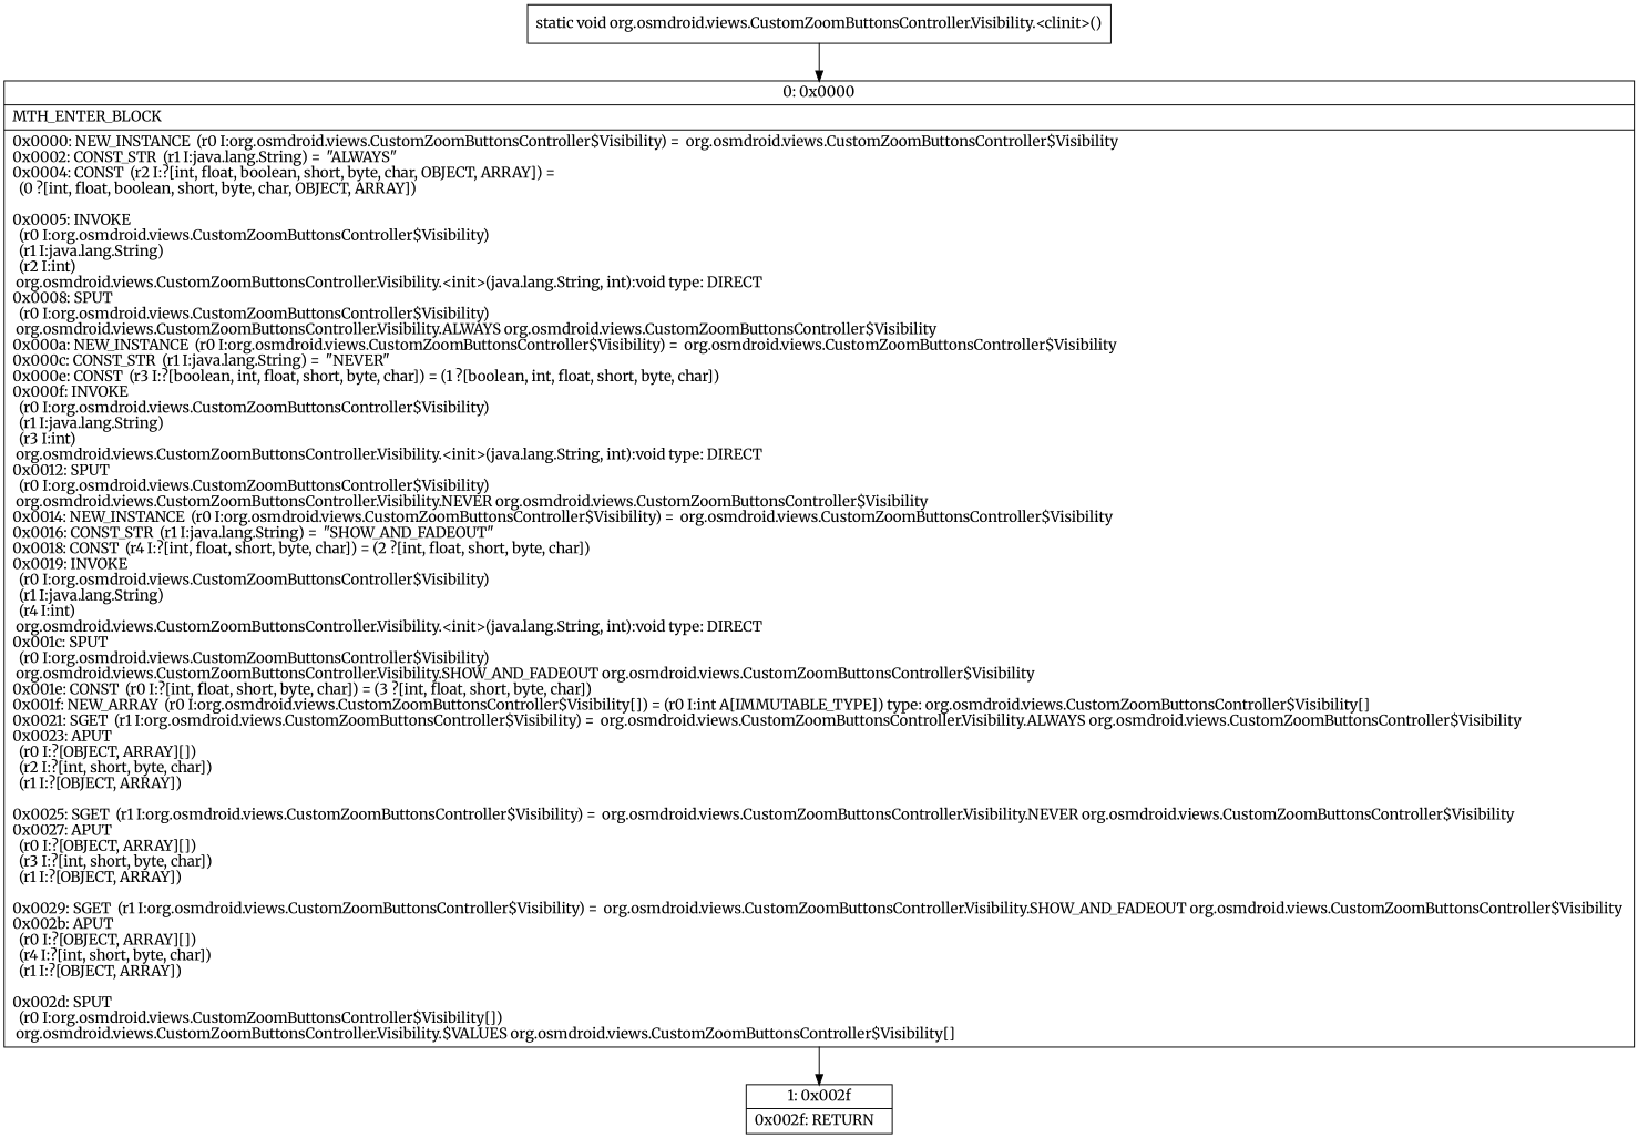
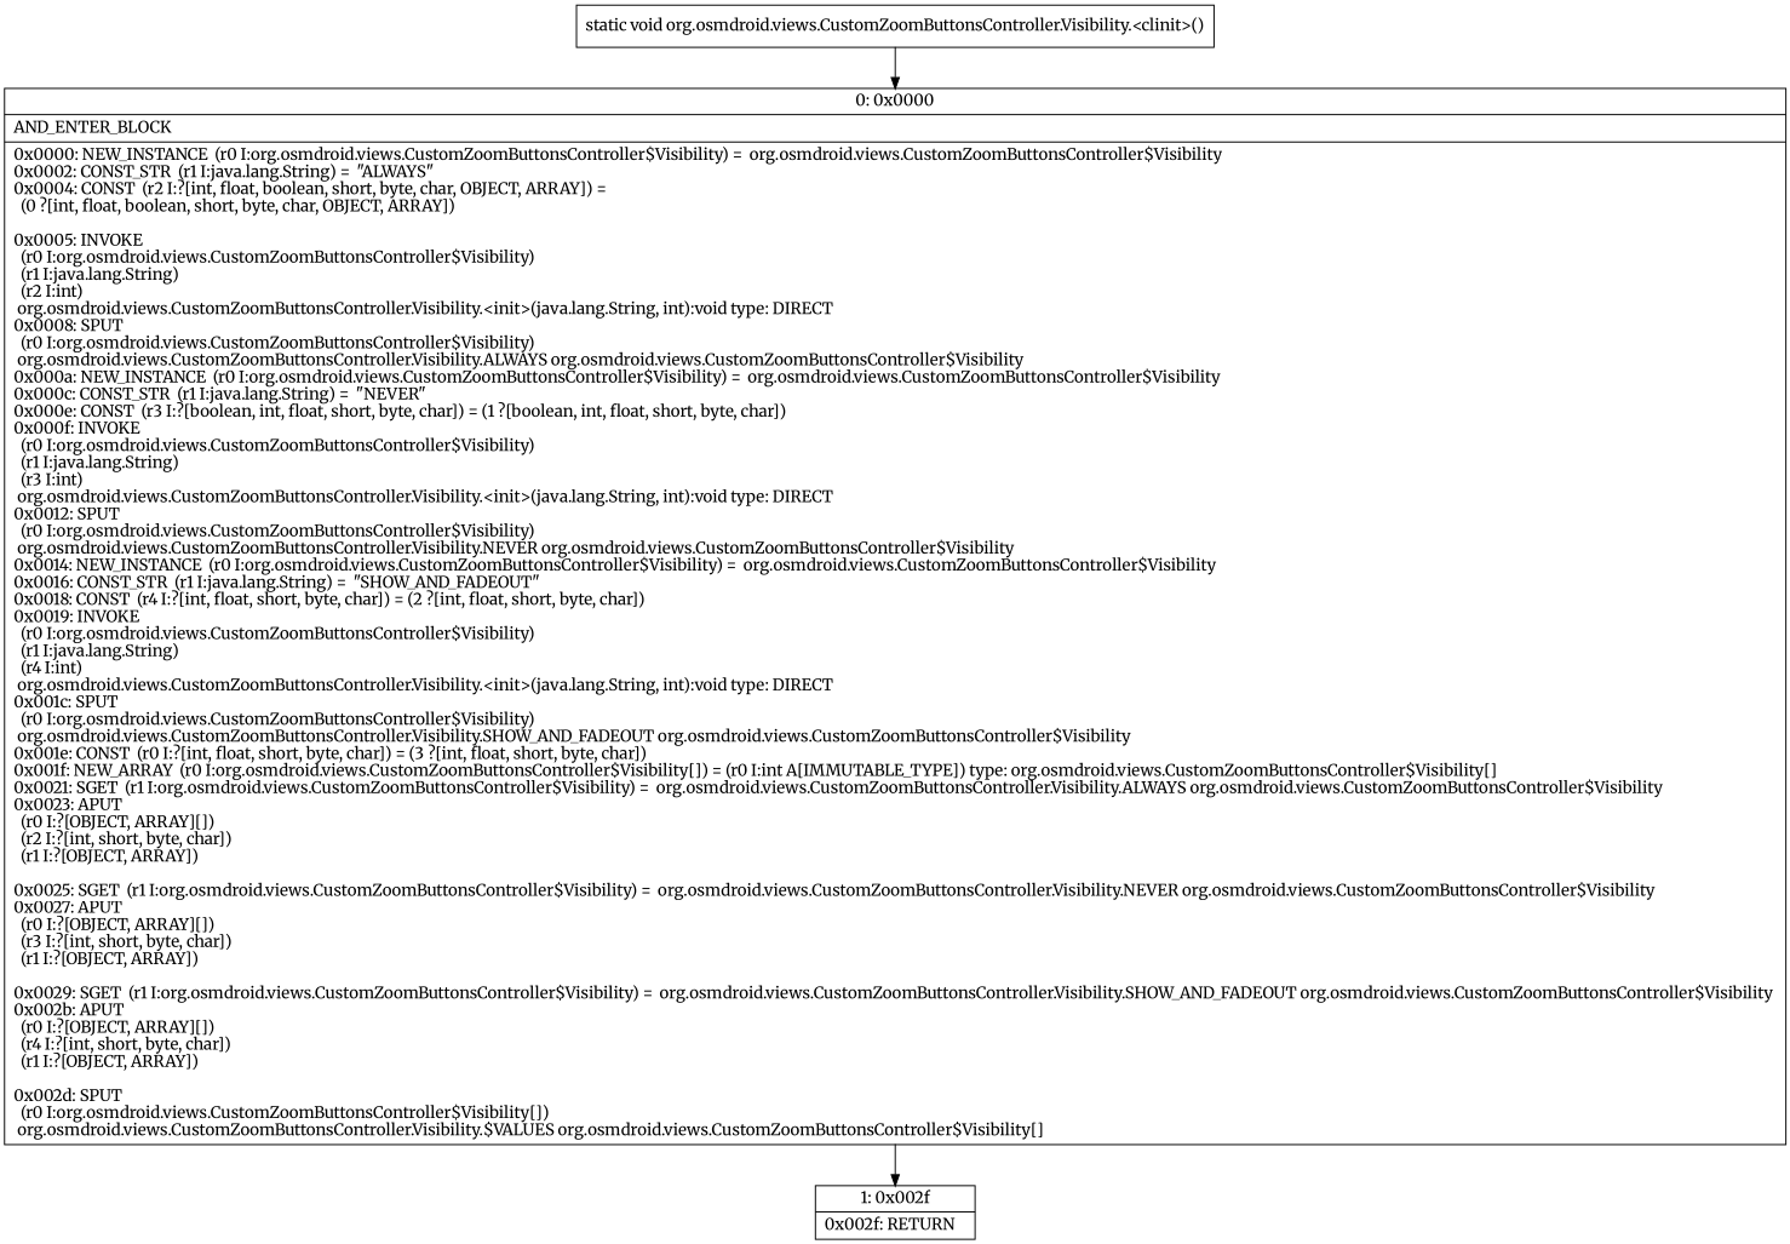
  digraph {
    fontname=Merriweather
    node [shape=record fontname=Merriweather]
    edge [fontname=Merriweather]
-   n1 [label="{0\:\ 0x0000|MTH_ENTER_BLOCK\l|0x0000: NEW_INSTANCE  (r0 I:org.osmdroid.views.CustomZoomButtonsController$Visibility) =  org.osmdroid.views.CustomZoomButtonsController$Visibility \l0x0002: CONST_STR  (r1 I:java.lang.String) =  \"ALWAYS\" \l0x0004: CONST  (r2 I:?[int, float, boolean, short, byte, char, OBJECT, ARRAY]) = \l  (0 ?[int, float, boolean, short, byte, char, OBJECT, ARRAY])\l \l0x0005: INVOKE  \l  (r0 I:org.osmdroid.views.CustomZoomButtonsController$Visibility)\l  (r1 I:java.lang.String)\l  (r2 I:int)\l org.osmdroid.views.CustomZoomButtonsController.Visibility.\<init\>(java.lang.String, int):void type: DIRECT \l0x0008: SPUT  \l  (r0 I:org.osmdroid.views.CustomZoomButtonsController$Visibility)\l org.osmdroid.views.CustomZoomButtonsController.Visibility.ALWAYS org.osmdroid.views.CustomZoomButtonsController$Visibility \l0x000a: NEW_INSTANCE  (r0 I:org.osmdroid.views.CustomZoomButtonsController$Visibility) =  org.osmdroid.views.CustomZoomButtonsController$Visibility \l0x000c: CONST_STR  (r1 I:java.lang.String) =  \"NEVER\" \l0x000e: CONST  (r3 I:?[boolean, int, float, short, byte, char]) = (1 ?[boolean, int, float, short, byte, char]) \l0x000f: INVOKE  \l  (r0 I:org.osmdroid.views.CustomZoomButtonsController$Visibility)\l  (r1 I:java.lang.String)\l  (r3 I:int)\l org.osmdroid.views.CustomZoomButtonsController.Visibility.\<init\>(java.lang.String, int):void type: DIRECT \l0x0012: SPUT  \l  (r0 I:org.osmdroid.views.CustomZoomButtonsController$Visibility)\l org.osmdroid.views.CustomZoomButtonsController.Visibility.NEVER org.osmdroid.views.CustomZoomButtonsController$Visibility \l0x0014: NEW_INSTANCE  (r0 I:org.osmdroid.views.CustomZoomButtonsController$Visibility) =  org.osmdroid.views.CustomZoomButtonsController$Visibility \l0x0016: CONST_STR  (r1 I:java.lang.String) =  \"SHOW_AND_FADEOUT\" \l0x0018: CONST  (r4 I:?[int, float, short, byte, char]) = (2 ?[int, float, short, byte, char]) \l0x0019: INVOKE  \l  (r0 I:org.osmdroid.views.CustomZoomButtonsController$Visibility)\l  (r1 I:java.lang.String)\l  (r4 I:int)\l org.osmdroid.views.CustomZoomButtonsController.Visibility.\<init\>(java.lang.String, int):void type: DIRECT \l0x001c: SPUT  \l  (r0 I:org.osmdroid.views.CustomZoomButtonsController$Visibility)\l org.osmdroid.views.CustomZoomButtonsController.Visibility.SHOW_AND_FADEOUT org.osmdroid.views.CustomZoomButtonsController$Visibility \l0x001e: CONST  (r0 I:?[int, float, short, byte, char]) = (3 ?[int, float, short, byte, char]) \l0x001f: NEW_ARRAY  (r0 I:org.osmdroid.views.CustomZoomButtonsController$Visibility[]) = (r0 I:int A[IMMUTABLE_TYPE]) type: org.osmdroid.views.CustomZoomButtonsController$Visibility[] \l0x0021: SGET  (r1 I:org.osmdroid.views.CustomZoomButtonsController$Visibility) =  org.osmdroid.views.CustomZoomButtonsController.Visibility.ALWAYS org.osmdroid.views.CustomZoomButtonsController$Visibility \l0x0023: APUT  \l  (r0 I:?[OBJECT, ARRAY][])\l  (r2 I:?[int, short, byte, char])\l  (r1 I:?[OBJECT, ARRAY])\l \l0x0025: SGET  (r1 I:org.osmdroid.views.CustomZoomButtonsController$Visibility) =  org.osmdroid.views.CustomZoomButtonsController.Visibility.NEVER org.osmdroid.views.CustomZoomButtonsController$Visibility \l0x0027: APUT  \l  (r0 I:?[OBJECT, ARRAY][])\l  (r3 I:?[int, short, byte, char])\l  (r1 I:?[OBJECT, ARRAY])\l \l0x0029: SGET  (r1 I:org.osmdroid.views.CustomZoomButtonsController$Visibility) =  org.osmdroid.views.CustomZoomButtonsController.Visibility.SHOW_AND_FADEOUT org.osmdroid.views.CustomZoomButtonsController$Visibility \l0x002b: APUT  \l  (r0 I:?[OBJECT, ARRAY][])\l  (r4 I:?[int, short, byte, char])\l  (r1 I:?[OBJECT, ARRAY])\l \l0x002d: SPUT  \l  (r0 I:org.osmdroid.views.CustomZoomButtonsController$Visibility[])\l org.osmdroid.views.CustomZoomButtonsController.Visibility.$VALUES org.osmdroid.views.CustomZoomButtonsController$Visibility[] \l}"]
+   n1 [label="{0\:\ 0x0000|AND_ENTER_BLOCK\l|0x0000: NEW_INSTANCE  (r0 I:org.osmdroid.views.CustomZoomButtonsController$Visibility) =  org.osmdroid.views.CustomZoomButtonsController$Visibility \l0x0002: CONST_STR  (r1 I:java.lang.String) =  \"ALWAYS\" \l0x0004: CONST  (r2 I:?[int, float, boolean, short, byte, char, OBJECT, ARRAY]) = \l  (0 ?[int, float, boolean, short, byte, char, OBJECT, ARRAY])\l \l0x0005: INVOKE  \l  (r0 I:org.osmdroid.views.CustomZoomButtonsController$Visibility)\l  (r1 I:java.lang.String)\l  (r2 I:int)\l org.osmdroid.views.CustomZoomButtonsController.Visibility.\<init\>(java.lang.String, int):void type: DIRECT \l0x0008: SPUT  \l  (r0 I:org.osmdroid.views.CustomZoomButtonsController$Visibility)\l org.osmdroid.views.CustomZoomButtonsController.Visibility.ALWAYS org.osmdroid.views.CustomZoomButtonsController$Visibility \l0x000a: NEW_INSTANCE  (r0 I:org.osmdroid.views.CustomZoomButtonsController$Visibility) =  org.osmdroid.views.CustomZoomButtonsController$Visibility \l0x000c: CONST_STR  (r1 I:java.lang.String) =  \"NEVER\" \l0x000e: CONST  (r3 I:?[boolean, int, float, short, byte, char]) = (1 ?[boolean, int, float, short, byte, char]) \l0x000f: INVOKE  \l  (r0 I:org.osmdroid.views.CustomZoomButtonsController$Visibility)\l  (r1 I:java.lang.String)\l  (r3 I:int)\l org.osmdroid.views.CustomZoomButtonsController.Visibility.\<init\>(java.lang.String, int):void type: DIRECT \l0x0012: SPUT  \l  (r0 I:org.osmdroid.views.CustomZoomButtonsController$Visibility)\l org.osmdroid.views.CustomZoomButtonsController.Visibility.NEVER org.osmdroid.views.CustomZoomButtonsController$Visibility \l0x0014: NEW_INSTANCE  (r0 I:org.osmdroid.views.CustomZoomButtonsController$Visibility) =  org.osmdroid.views.CustomZoomButtonsController$Visibility \l0x0016: CONST_STR  (r1 I:java.lang.String) =  \"SHOW_AND_FADEOUT\" \l0x0018: CONST  (r4 I:?[int, float, short, byte, char]) = (2 ?[int, float, short, byte, char]) \l0x0019: INVOKE  \l  (r0 I:org.osmdroid.views.CustomZoomButtonsController$Visibility)\l  (r1 I:java.lang.String)\l  (r4 I:int)\l org.osmdroid.views.CustomZoomButtonsController.Visibility.\<init\>(java.lang.String, int):void type: DIRECT \l0x001c: SPUT  \l  (r0 I:org.osmdroid.views.CustomZoomButtonsController$Visibility)\l org.osmdroid.views.CustomZoomButtonsController.Visibility.SHOW_AND_FADEOUT org.osmdroid.views.CustomZoomButtonsController$Visibility \l0x001e: CONST  (r0 I:?[int, float, short, byte, char]) = (3 ?[int, float, short, byte, char]) \l0x001f: NEW_ARRAY  (r0 I:org.osmdroid.views.CustomZoomButtonsController$Visibility[]) = (r0 I:int A[IMMUTABLE_TYPE]) type: org.osmdroid.views.CustomZoomButtonsController$Visibility[] \l0x0021: SGET  (r1 I:org.osmdroid.views.CustomZoomButtonsController$Visibility) =  org.osmdroid.views.CustomZoomButtonsController.Visibility.ALWAYS org.osmdroid.views.CustomZoomButtonsController$Visibility \l0x0023: APUT  \l  (r0 I:?[OBJECT, ARRAY][])\l  (r2 I:?[int, short, byte, char])\l  (r1 I:?[OBJECT, ARRAY])\l \l0x0025: SGET  (r1 I:org.osmdroid.views.CustomZoomButtonsController$Visibility) =  org.osmdroid.views.CustomZoomButtonsController.Visibility.NEVER org.osmdroid.views.CustomZoomButtonsController$Visibility \l0x0027: APUT  \l  (r0 I:?[OBJECT, ARRAY][])\l  (r3 I:?[int, short, byte, char])\l  (r1 I:?[OBJECT, ARRAY])\l \l0x0029: SGET  (r1 I:org.osmdroid.views.CustomZoomButtonsController$Visibility) =  org.osmdroid.views.CustomZoomButtonsController.Visibility.SHOW_AND_FADEOUT org.osmdroid.views.CustomZoomButtonsController$Visibility \l0x002b: APUT  \l  (r0 I:?[OBJECT, ARRAY][])\l  (r4 I:?[int, short, byte, char])\l  (r1 I:?[OBJECT, ARRAY])\l \l0x002d: SPUT  \l  (r0 I:org.osmdroid.views.CustomZoomButtonsController$Visibility[])\l org.osmdroid.views.CustomZoomButtonsController.Visibility.$VALUES org.osmdroid.views.CustomZoomButtonsController$Visibility[] \l}"]
    n2 [label="{1\:\ 0x002f|0x002f: RETURN   \l}"]
    n3 [label="{static void org.osmdroid.views.CustomZoomButtonsController.Visibility.\<clinit\>() }"]
    n1 -> n2
    n3 -> n1
  }
